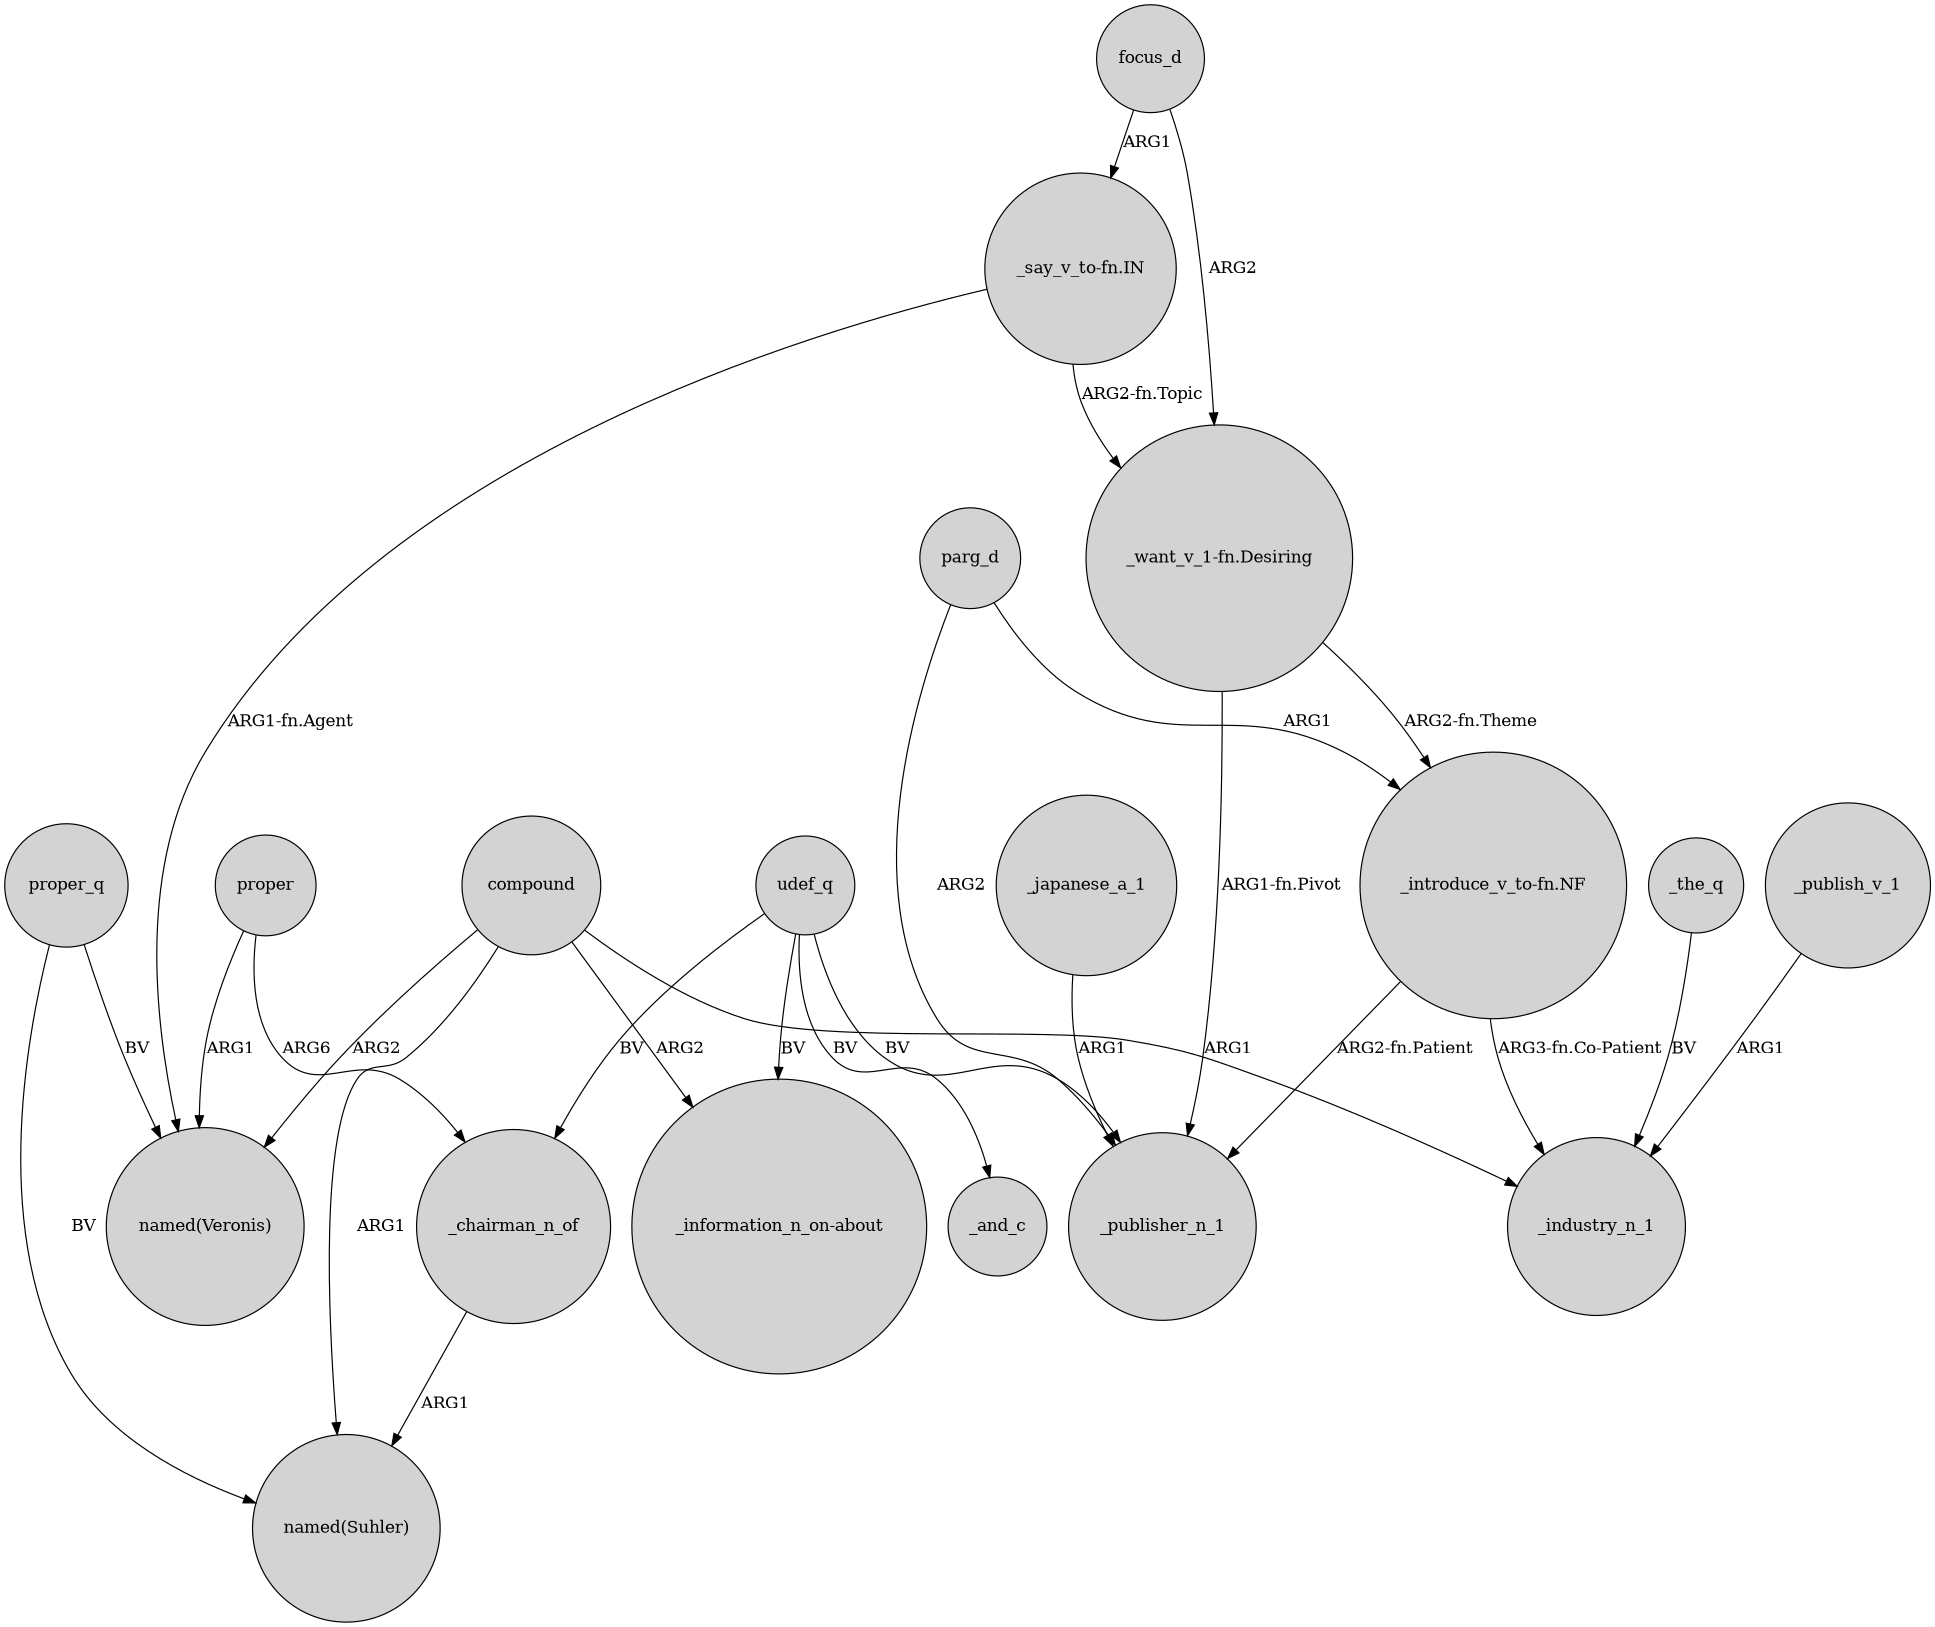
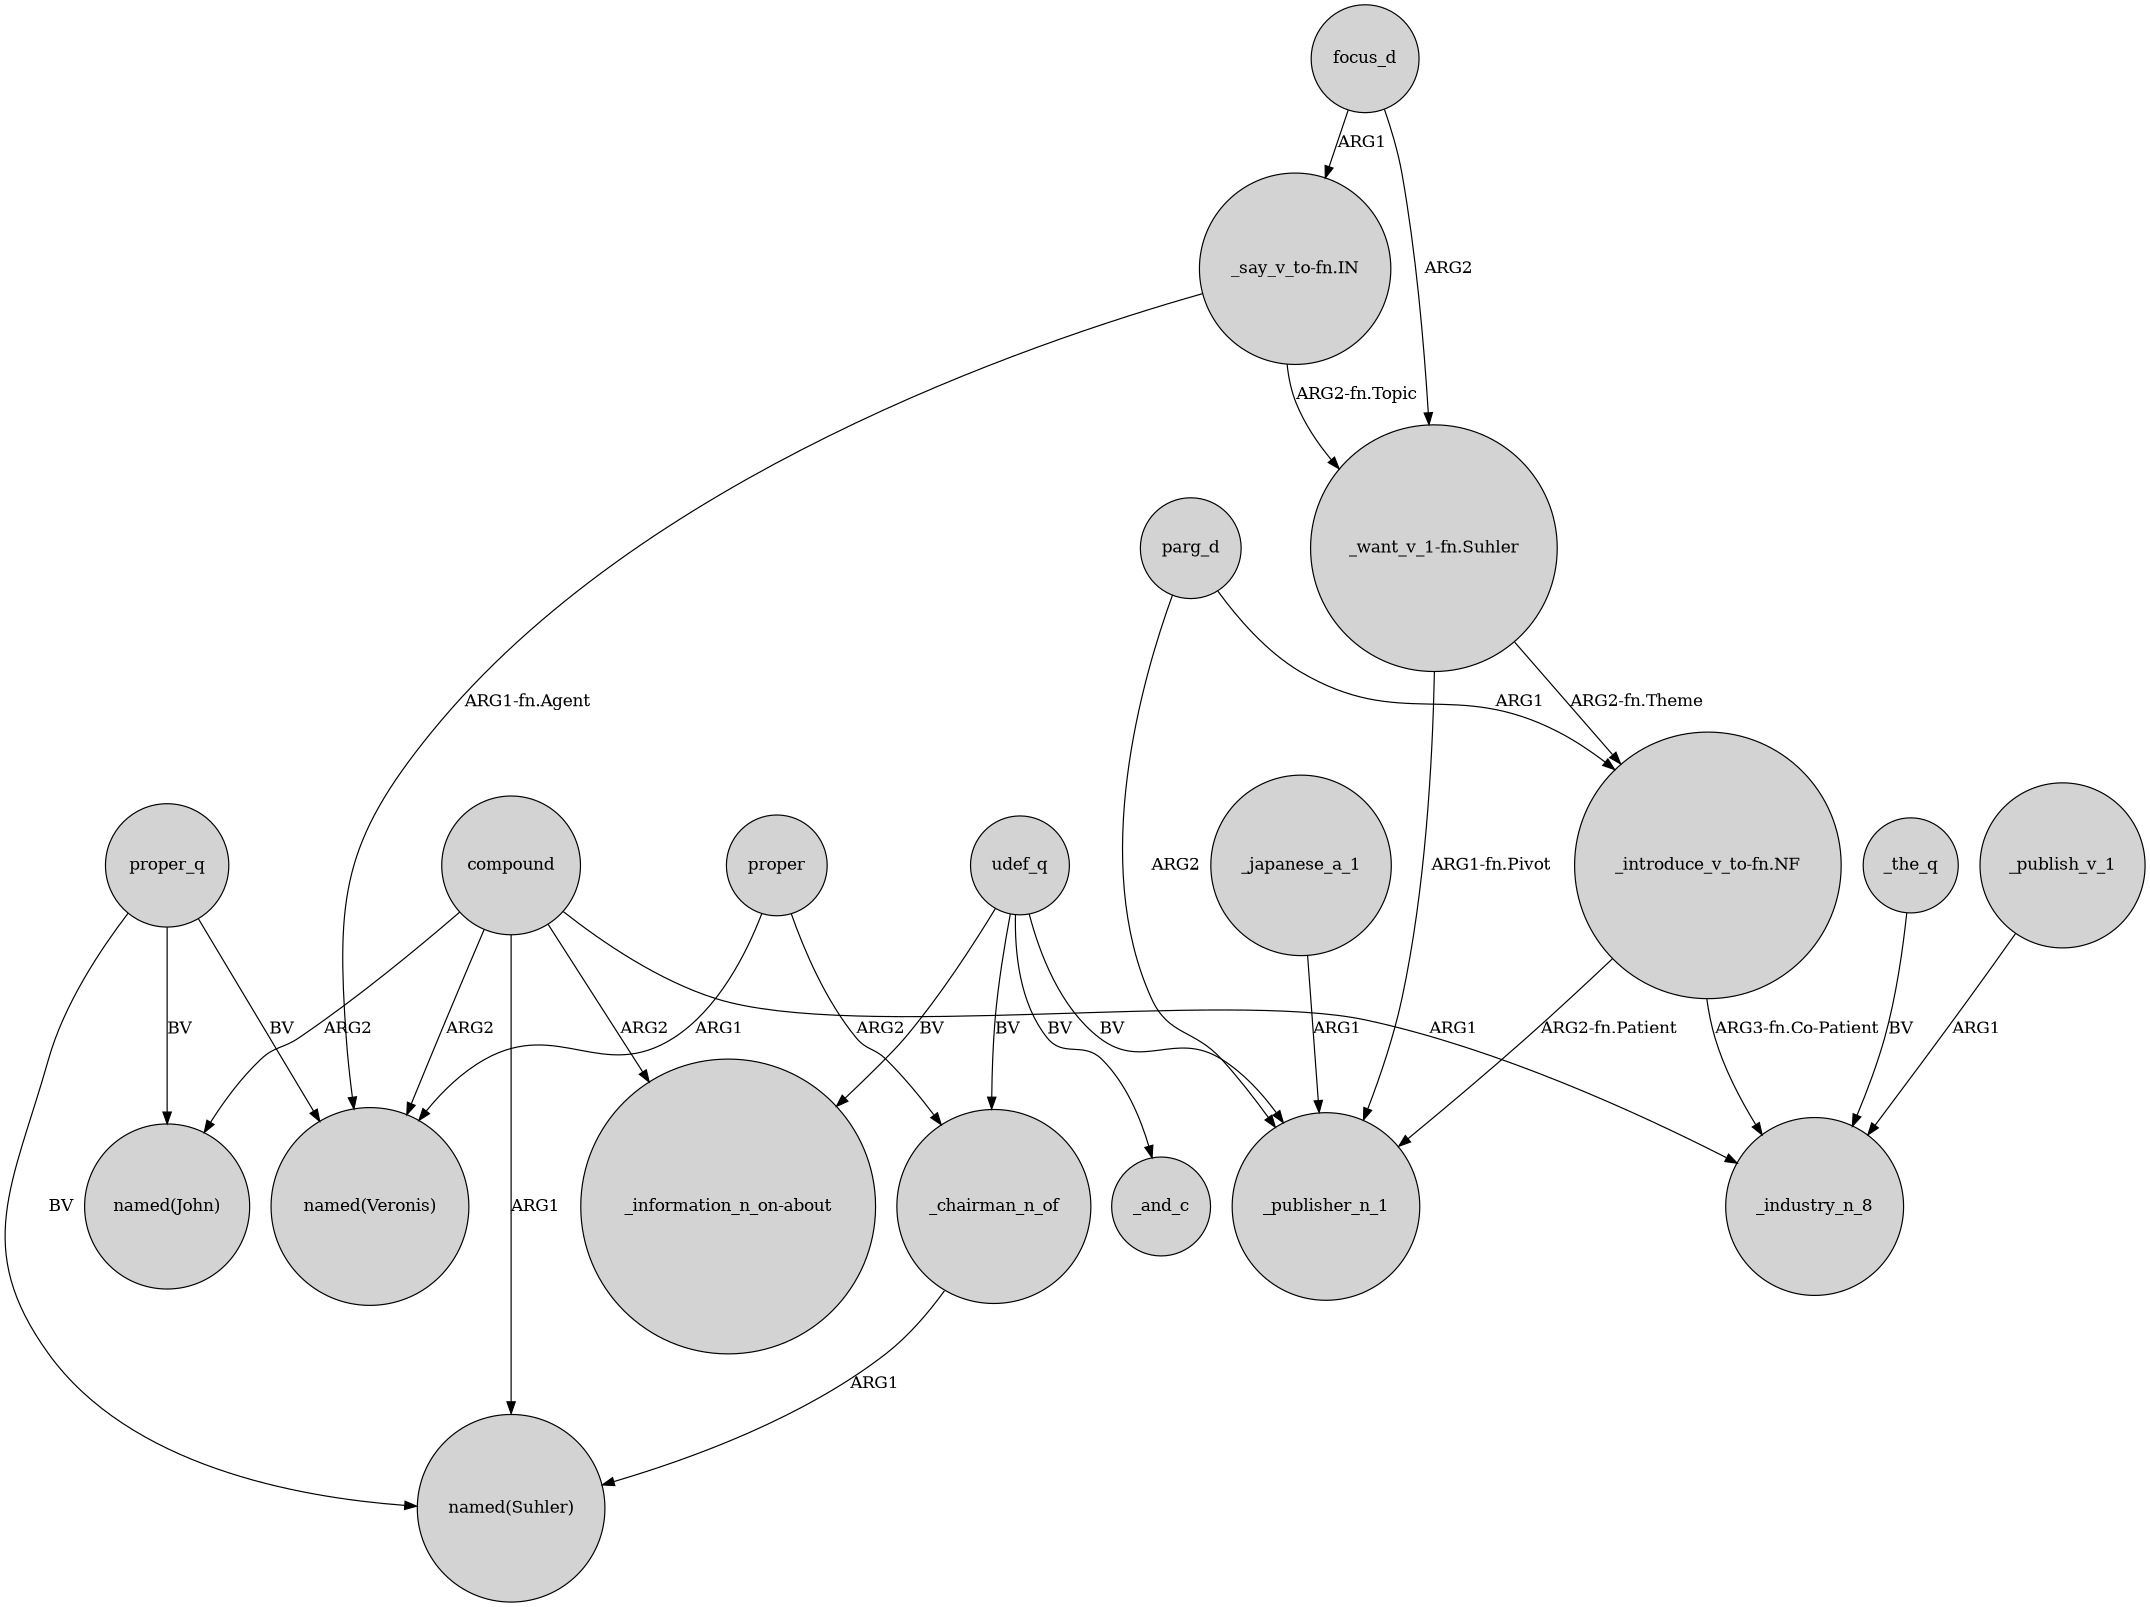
  digraph {
    node [shape=circle style=filled]
    compound
+   "named(John)"
    "named(Veronis)"
    "_information_n_on-about"
-   _industry_n_1
+   _industry_n_1 [label=_industry_n_8]
    "named(Suhler)"
    n7 [label=proper]
    _chairman_n_of
    udef_q
    _publisher_n_1
    _and_c
-   "_want_v_1-fn.Desiring"
+   "_want_v_1-fn.Desiring" [label="_want_v_1-fn.Suhler"]
    "_introduce_v_to-fn.NF"
    "_say_v_to-fn.IN"
    _japanese_a_1
    _the_q
    parg_d
    focus_d
    proper_q
    _publish_v_1
+   compound -> "named(John)" [label=ARG2]
    compound -> "named(Veronis)" [label=ARG2]
    compound -> "_information_n_on-about" [label=ARG2]
    compound -> _industry_n_1 [label=ARG1]
    compound -> "named(Suhler)" [label=ARG1]
    n7 -> "named(Veronis)" [label=ARG1]
-   n7 -> _chairman_n_of [label=ARG6]
+   n7 -> _chairman_n_of [label=ARG2]
    _chairman_n_of -> "named(Suhler)" [label=ARG1]
    udef_q -> "_information_n_on-about" [label=BV]
    udef_q -> _chairman_n_of [label=BV]
    udef_q -> _publisher_n_1 [label=BV]
    udef_q -> _and_c [label=BV]
    "_want_v_1-fn.Desiring" -> _publisher_n_1 [label="ARG1-fn.Pivot"]
    "_want_v_1-fn.Desiring" -> "_introduce_v_to-fn.NF" [label="ARG2-fn.Theme"]
    "_introduce_v_to-fn.NF" -> _industry_n_1 [label="ARG3-fn.Co-Patient"]
    "_introduce_v_to-fn.NF" -> _publisher_n_1 [label="ARG2-fn.Patient"]
    "_say_v_to-fn.IN" -> "named(Veronis)" [label="ARG1-fn.Agent"]
    "_say_v_to-fn.IN" -> "_want_v_1-fn.Desiring" [label="ARG2-fn.Topic"]
    _japanese_a_1 -> _publisher_n_1 [label=ARG1]
    _the_q -> _industry_n_1 [label=BV]
    parg_d -> _publisher_n_1 [label=ARG2]
    parg_d -> "_introduce_v_to-fn.NF" [label=ARG1]
    focus_d -> "_want_v_1-fn.Desiring" [label=ARG2]
    focus_d -> "_say_v_to-fn.IN" [label=ARG1]
+   proper_q -> "named(John)" [label=BV]
    proper_q -> "named(Veronis)" [label=BV]
    proper_q -> "named(Suhler)" [label=BV]
    _publish_v_1 -> _industry_n_1 [label=ARG1]
  }
